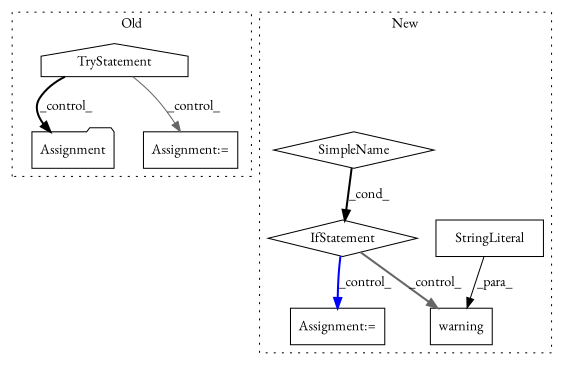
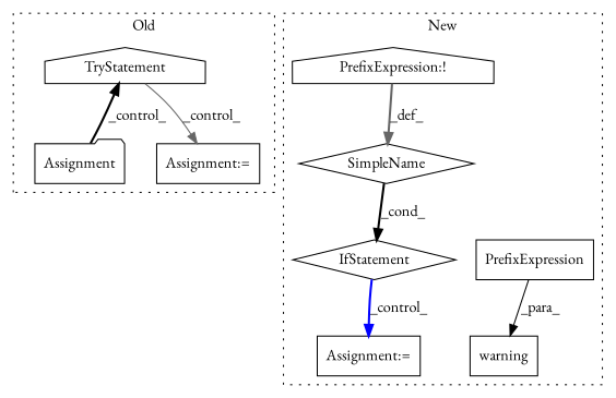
  digraph {
    fontname="EB Garamond"
    node [a=7 fontname="EB Garamond" l=1 shape=box]
    edge [color=black fontname="EB Garamond" style=bold]
    n1 [a=54 l=4 label=TryStatement s=11638 shape=house]
    n2 [a=12 l="11,2" label=Assignment s="11697,11728" shape=folder]
    n3 [label="Assignment:=" s=11669]
    n4 [a=32 l="8,1" label=warning s="12065,12143"]
-   n5 [a=45 l=31 label=StringLiteral s=12073]
+   n5 [a=45 l=31 label=PrefixExpression s=12073]
    n6 [a=25 l="4,2" label=IfStatement s="12003,12049" shape=diamond]
    n7 [a=42 label=SimpleName shape=diamond l=""]
    n8 [label="Assignment:=" s=12239]
+   n9 [a=38 label="PrefixExpression:!" s=12007 shape=house]
    subgraph cluster_1 {
      label=Old
      style=dotted
      n1
      n2
      n3
    }
    subgraph cluster_2 {
      label=New
      style=dotted
      n4
      n5
      n6
      n7
      n8
+     n9
    }
-   n1 -> n2 [label=_control_]
+   n2 -> n1 [label=_control_]
    n1 -> n3 [color=gray40 label=_control_ style=solid]
    n5 -> n4 [label=_para_ style=solid]
-   n6 -> n4 [color=gray40 label=_control_]
    n6 -> n8 [color=blue label=_control_]
    n7 -> n6 [label=_cond_]
+   n9 -> n7 [color=gray40 label=_def_]
  }
